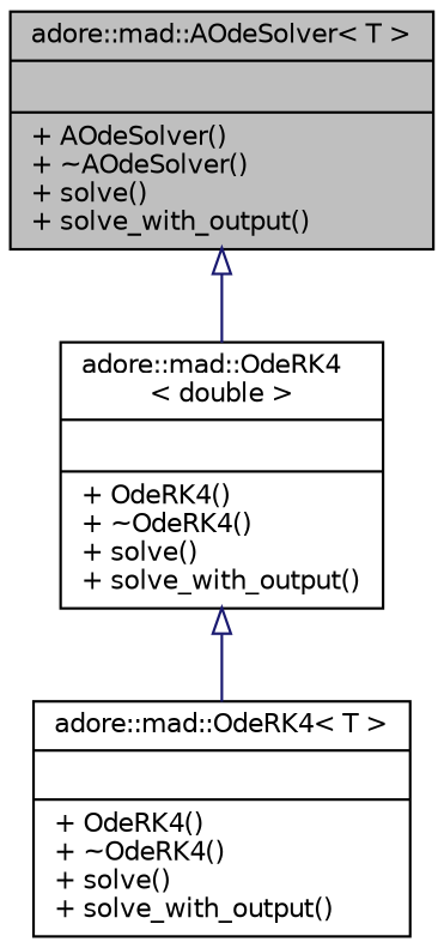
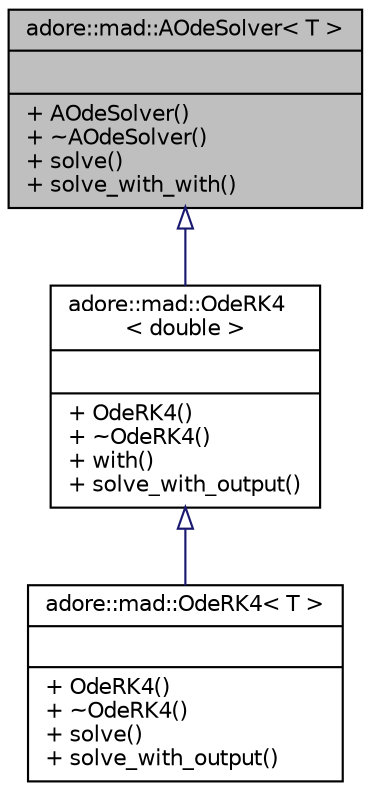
  digraph {
    node [color=black fillcolor=white fontname=Helvetica fontsize=10 shape=record style=filled]
    edge [arrowtail=onormal color=midnightblue dir=back fontname=Helvetica fontsize=10 labelfontname=Helvetica labelfontsize=10 style=solid]
-   n1 [fillcolor=grey75 fontcolor=black height=0.2 label="{adore::mad::AOdeSolver\< T \>\n||+ AOdeSolver()\l+ ~AOdeSolver()\l+ solve()\l+ solve_with_output()\l}" width=0.4]
-   n2 [height=0.2 label="{adore::mad::OdeRK4\l\< double \>\n||+ OdeRK4()\l+ ~OdeRK4()\l+ solve()\l+ solve_with_output()\l}" width=0.4]
+   n1 [fillcolor=grey75 fontcolor=black height=0.2 label="{adore::mad::AOdeSolver\< T \>\n||+ AOdeSolver()\l+ ~AOdeSolver()\l+ solve()\l+ solve_with_with()\l}" width=0.4]
+   n2 [height=0.2 label="{adore::mad::OdeRK4\l\< double \>\n||+ OdeRK4()\l+ ~OdeRK4()\l+ with()\l+ solve_with_output()\l}" width=0.4]
    n3 [height=0.2 label="{adore::mad::OdeRK4\< T \>\n||+ OdeRK4()\l+ ~OdeRK4()\l+ solve()\l+ solve_with_output()\l}" width=0.4]
    n1 -> n2
    n2 -> n3
  }
